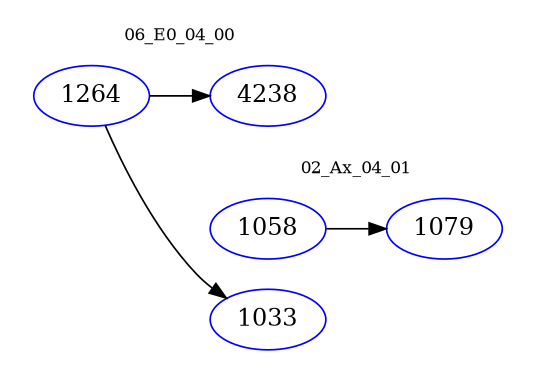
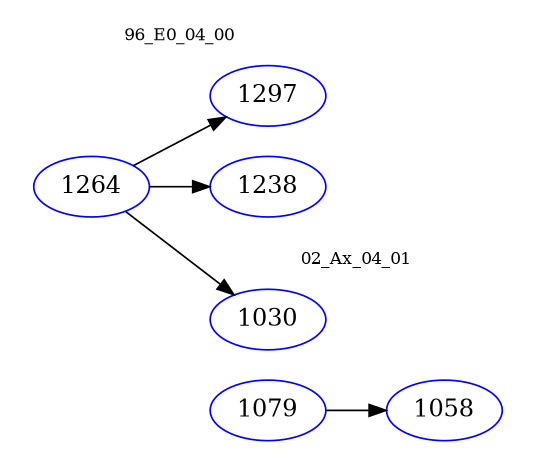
  digraph {
    rankdir=LR
    node [color=blue]
    edge [color=black]
    n1 [label=1058]
-   n2 [label=1033]
+   n2 [label=1030]
    n3 [label=1079]
    n4 [label=1264]
-   n5 [label=4238]
+   n5 [label=1238]
+   n6 [label=1297]
    subgraph cluster_1 {
      color=white
      fontsize=10
      label="02_Ax_04_01"
      n1
      n2
      n3
    }
    subgraph cluster_2 {
      color=white
      fontsize=10
-     label="06_E0_04_00"
+     label="96_E0_04_00"
      n4
      n5
+     n6
    }
-   n1 -> n3
+   n3 -> n1
    n4 -> n2
    n4 -> n5
+   n4 -> n6
  }
